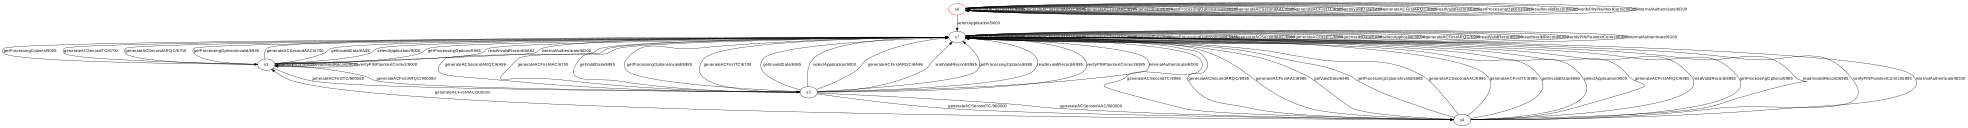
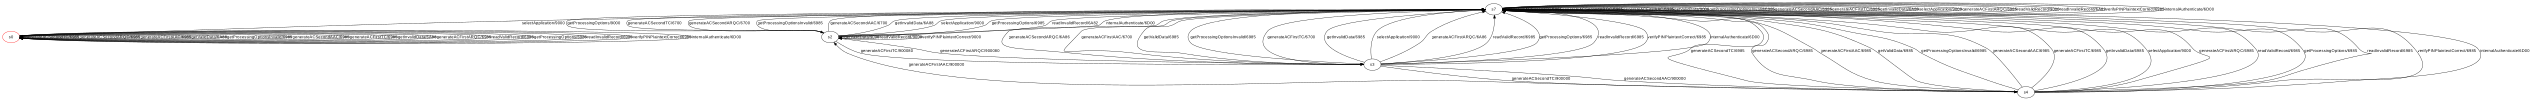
  digraph {
    fontname="Liberation Sans"
    node [fontname="Liberation Sans"]
    edge [fontname="Liberation Sans"]
    n1 [color=red label=s0]
    n2 [label=s7]
    n3 [label=s2]
    n4 [label=s3]
    n5 [label=s4]
    n1 -> n1 [label="generateACSecondTC/6985"]
    n1 -> n1 [label="generateACSecondARQC/6985"]
    n1 -> n1 [label="generateACFirstAAC/6985"]
    n1 -> n1 [label="getValidData/6A88"]
    n1 -> n1 [label="getProcessingOptionsInvalid/6985"]
    n1 -> n1 [label="generateACSecondAAC/6985"]
    n1 -> n1 [label="generateACFirstTC/6985"]
    n1 -> n1 [label="getInvalidData/6A88"]
    n1 -> n1 [label="generateACFirstARQC/6985"]
    n1 -> n1 [label="readValidRecord/6985"]
    n1 -> n1 [label="getProcessingOptions/6985"]
    n1 -> n1 [label="readInvalidRecord/6985"]
    n1 -> n1 [label="verifyPINPlaintextCorrect/6985"]
    n1 -> n1 [label="internalAuthenticate/6D00"]
-   n1 -> n2 [label="selectApplication/9000"]
+   n2 -> n1 [label="selectApplication/9000"]
    n2 -> n2 [label="generateACSecondTC/6985"]
    n2 -> n2 [label="generateACSecondARQC/6985"]
    n2 -> n2 [label="generateACFirstAAC/6985"]
    n2 -> n2 [label="getValidData/9000"]
    n2 -> n2 [label="getProcessingOptionsInvalid/6985"]
    n2 -> n2 [label="generateACSecondAAC/6985"]
    n2 -> n2 [label="generateACFirstTC/6985"]
    n2 -> n2 [label="getInvalidData/6A88"]
    n2 -> n2 [label="selectApplication/9000"]
    n2 -> n2 [label="generateACFirstARQC/6985"]
    n2 -> n2 [label="readValidRecord/9000"]
    n2 -> n2 [label="readInvalidRecord/6A82"]
    n2 -> n2 [label="verifyPINPlaintextCorrect/6985"]
    n2 -> n2 [label="internalAuthenticate/6D00"]
-   n2 -> n3 [label="getProcessingOptions/9008"]
+   n2 -> n3 [label="getProcessingOptions/9000"]
    n3 -> n2 [label="generateACSecondTC/6700"]
    n3 -> n2 [label="generateACSecondARQC/6700"]
    n3 -> n2 [label="getProcessingOptionsInvalid/6985"]
    n3 -> n2 [label="generateACSecondAAC/6700"]
    n3 -> n2 [label="getInvalidData/6A88"]
    n3 -> n2 [label="selectApplication/9000"]
    n3 -> n2 [label="getProcessingOptions/6985"]
    n3 -> n2 [label="readInvalidRecord/6A82"]
    n3 -> n2 [label="internalAuthenticate/6D00"]
    n3 -> n3 [label="getValidData/9000"]
    n3 -> n3 [label="readValidRecord/9000"]
    n3 -> n3 [label="verifyPINPlaintextCorrect/9000"]
    n3 -> n4 [label="generateACFirstTC/900080"]
    n3 -> n4 [label="generateACFirstARQC/900080"]
    n4 -> n2 [label="generateACSecondARQC/6A86"]
    n4 -> n2 [label="generateACFirstAAC/6700"]
    n4 -> n2 [label="getValidData/6985"]
    n4 -> n2 [label="getProcessingOptionsInvalid/6985"]
    n4 -> n2 [label="generateACFirstTC/6700"]
    n4 -> n2 [label="getInvalidData/6985"]
    n4 -> n2 [label="selectApplication/9000"]
    n4 -> n2 [label="generateACFirstARQC/6A86"]
    n4 -> n2 [label="readValidRecord/6985"]
    n4 -> n2 [label="getProcessingOptions/6985"]
    n4 -> n2 [label="readInvalidRecord/6985"]
    n4 -> n2 [label="verifyPINPlaintextCorrect/6985"]
    n4 -> n2 [label="internalAuthenticate/6D00"]
    n4 -> n5 [label="generateACSecondTC/900000"]
    n4 -> n5 [label="generateACSecondAAC/900000"]
    n5 -> n2 [label="generateACSecondTC/6985"]
    n5 -> n2 [label="generateACSecondARQC/6985"]
    n5 -> n2 [label="generateACFirstAAC/6985"]
    n5 -> n2 [label="getValidData/6985"]
    n5 -> n2 [label="getProcessingOptionsInvalid/6985"]
    n5 -> n2 [label="generateACSecondAAC/6985"]
    n5 -> n2 [label="generateACFirstTC/6985"]
    n5 -> n2 [label="getInvalidData/6985"]
    n5 -> n2 [label="selectApplication/9000"]
    n5 -> n2 [label="generateACFirstARQC/6985"]
    n5 -> n2 [label="readValidRecord/6985"]
    n5 -> n2 [label="getProcessingOptions/6985"]
    n5 -> n2 [label="readInvalidRecord/6985"]
    n5 -> n2 [label="verifyPINPlaintextCorrect/6985"]
    n5 -> n2 [label="internalAuthenticate/6D00"]
    n5 -> n3 [label="generateACFirstAAC/900000"]
  }
